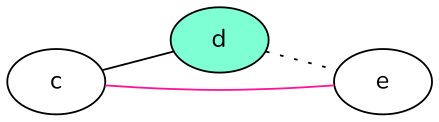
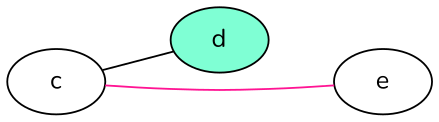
  graph {
    fontname=Nunito
    rankdir=LR
    node [fillcolor=white fontname=Nunito style=filled]
    edge [color=black fontname=Nunito]
    d [fillcolor=aquamarine]
    c
    e
-   d -- e [style=dotted]
    c -- d
    c -- e [color=deeppink]
  }
